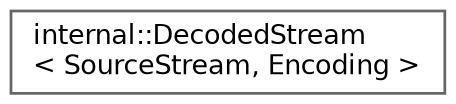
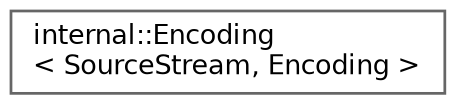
  digraph {
    rankdir=LR
-   n1 [color=grey40 fillcolor=white fontname=Helvetica fontsize=10 height=0.2 label="internal::DecodedStream\l\< SourceStream, Encoding \>" shape=box style=filled width=0.4]
+   n1 [color=grey40 fillcolor=white fontname=Helvetica fontsize=10 height=0.2 label="internal::Encoding\l\< SourceStream, Encoding \>" shape=box style=filled width=0.4]
  }
